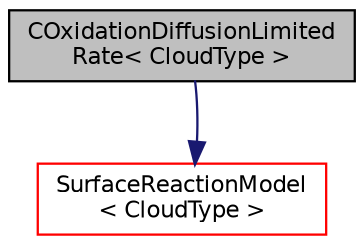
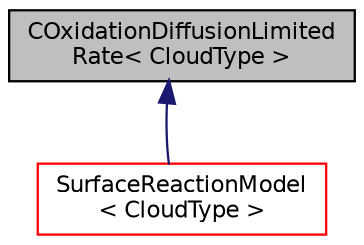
  digraph {
    node [fontname=Helvetica fontsize=10 shape=record]
    n1 [color=black fillcolor=grey75 fontcolor=black height=0.2 label="COxidationDiffusionLimited\lRate\< CloudType \>" style=filled width=0.4]
    n2 [color=red height=0.2 label="SurfaceReactionModel\l\< CloudType \>" width=0.4]
-   n2 -> n1 [color=midnightblue dir=back fontname=Helvetica fontsize=10 labelfontname=Helvetica labelfontsize=10 style=solid]
+   n1 -> n2 [color=midnightblue dir=back fontname=Helvetica fontsize=10 labelfontname=Helvetica labelfontsize=10 style=solid]
  }
